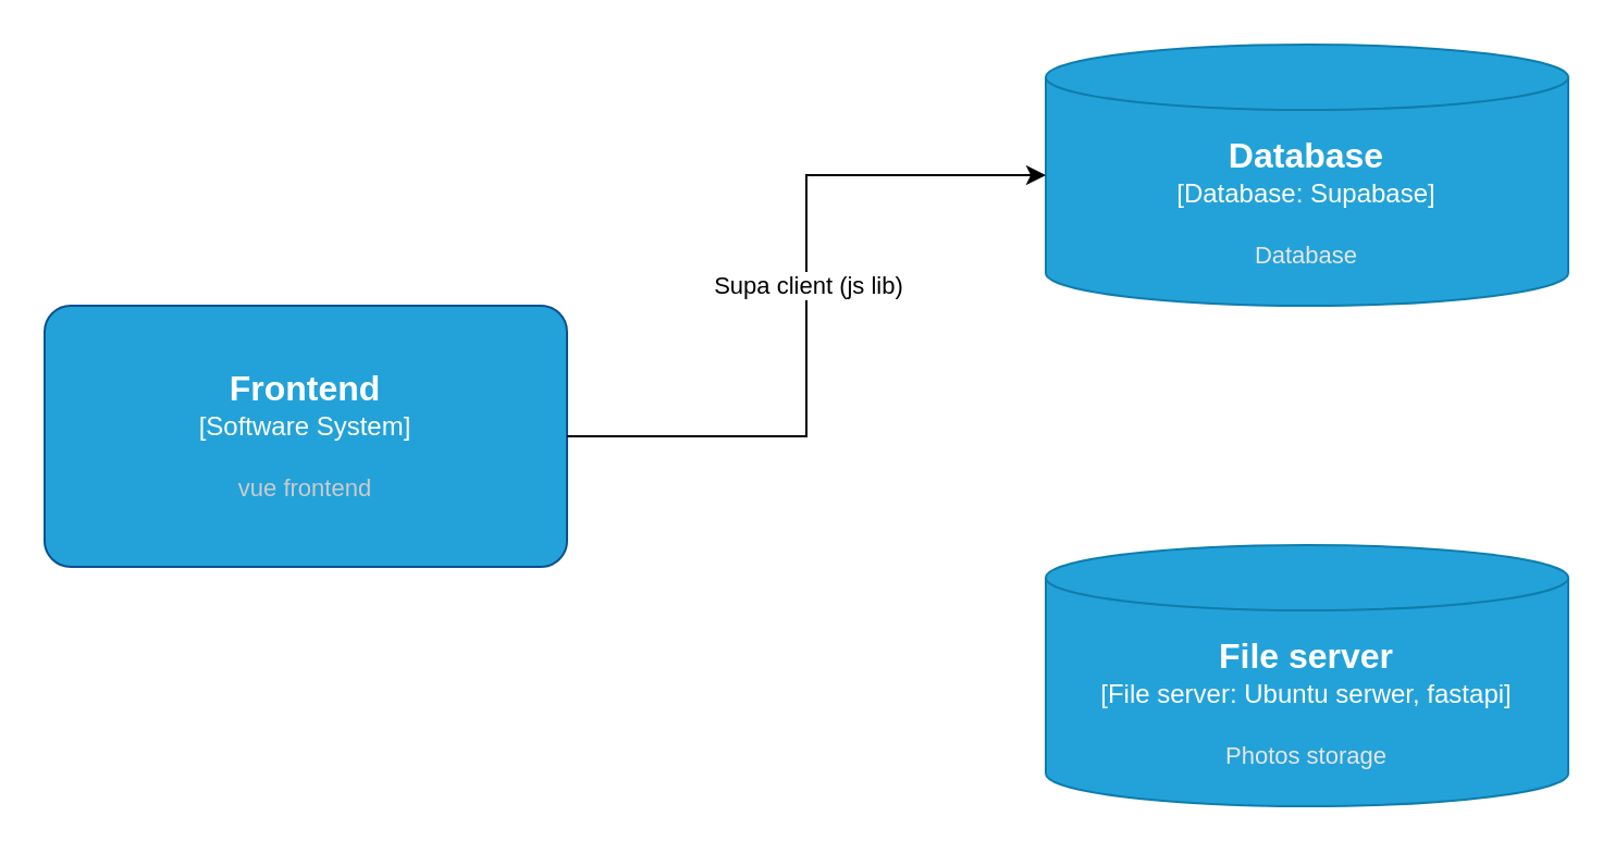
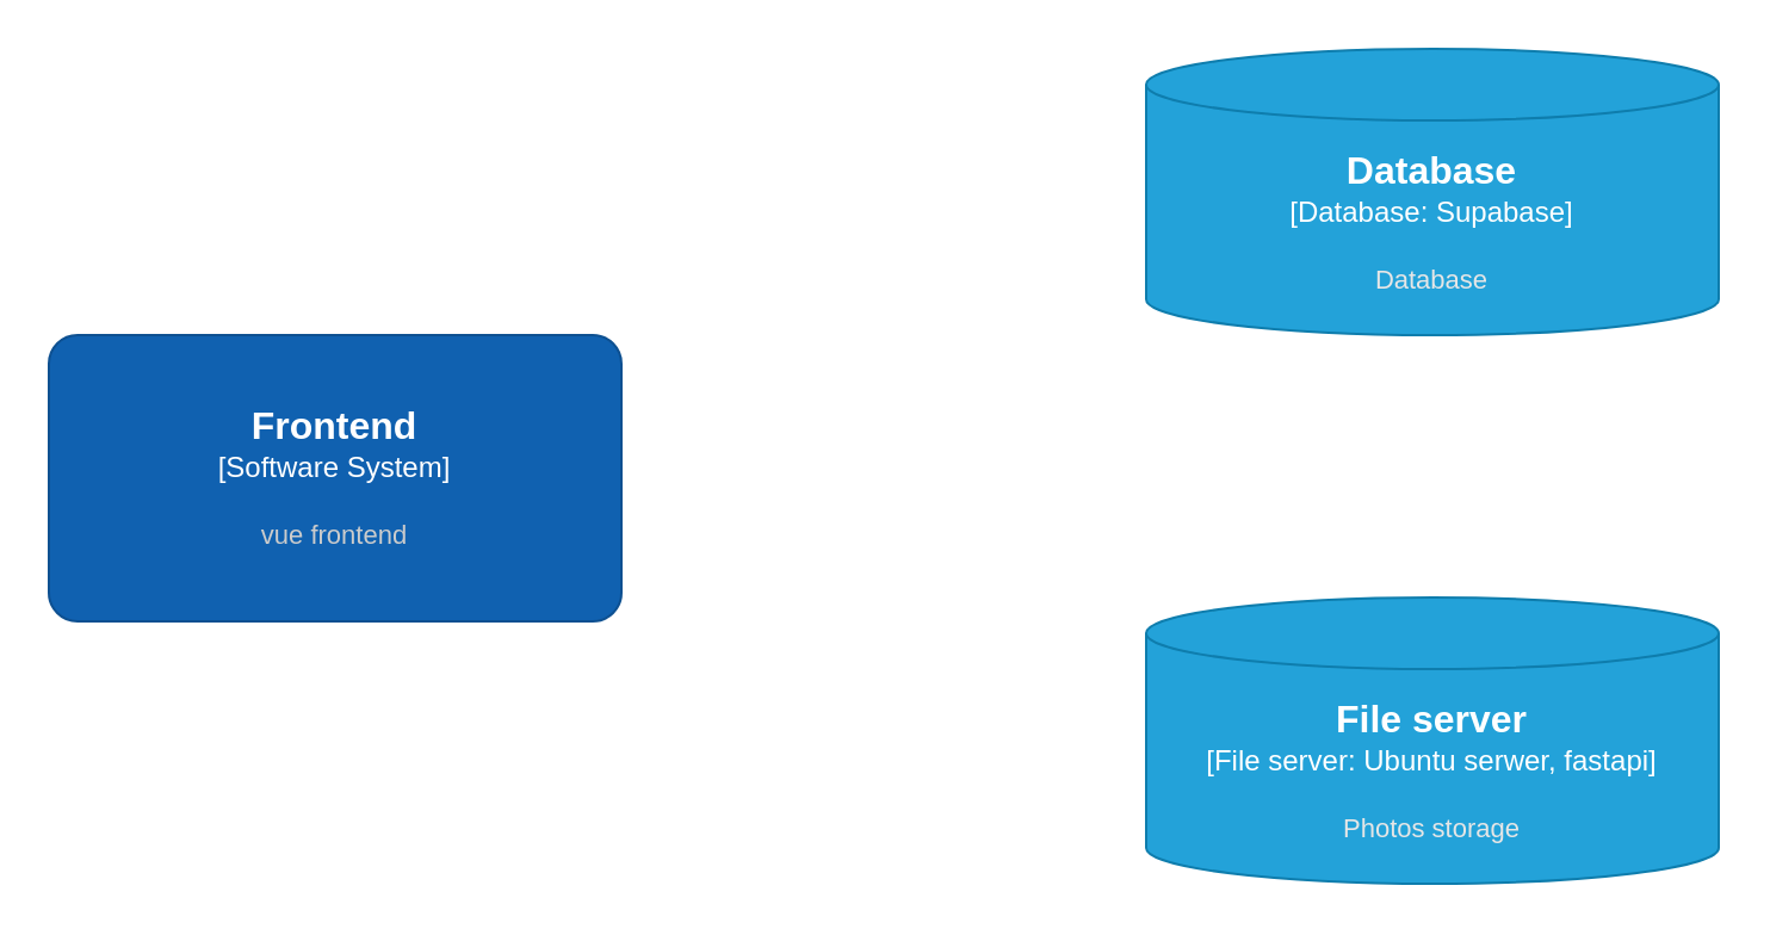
  <mxCell id="0" />
  <mxCell id="1" parent="0" />
- <mxCell id="2" value="&lt;font style=&quot;font-size: 16px&quot;&gt;&lt;b&gt;Frontend&lt;/b&gt;&lt;/font&gt;&lt;div&gt;[Software System]&lt;/div&gt;&lt;br&gt;&lt;div&gt;&lt;font style=&quot;font-size: 11px&quot;&gt;&lt;font color=&quot;#cccccc&quot;&gt;vue frontend&lt;/font&gt;&lt;/div&gt;" style="rounded=1;whiteSpace=wrap;html=1;labelBackgroundColor=none;fillColor=#23a2d9;fontColor=#ffffff;align=center;arcSize=10;strokeColor=#0D5091;metaEdit=1;resizable=0;points=[[0.25,0,0],[0.5,0,0],[0.75,0,0],[1,0.25,0],[1,0.5,0],[1,0.75,0],[0.75,1,0],[0.5,1,0],[0.25,1,0],[0,0.75,0],[0,0.5,0],[0,0.25,0]];" vertex="1" parent="1"><mxGeometry x="20" y="140" width="240" height="120" as="geometry" /></mxCell>
+ <mxCell id="2" value="&lt;font style=&quot;font-size: 16px&quot;&gt;&lt;b&gt;Frontend&lt;/b&gt;&lt;/font&gt;&lt;div&gt;[Software System]&lt;/div&gt;&lt;br&gt;&lt;div&gt;&lt;font style=&quot;font-size: 11px&quot;&gt;&lt;font color=&quot;#cccccc&quot;&gt;vue frontend&lt;/font&gt;&lt;/div&gt;" style="rounded=1;whiteSpace=wrap;html=1;labelBackgroundColor=none;fillColor=#1061B0;fontColor=#ffffff;align=center;arcSize=10;strokeColor=#0D5091;metaEdit=1;resizable=0;points=[[0.25,0,0],[0.5,0,0],[0.75,0,0],[1,0.25,0],[1,0.5,0],[1,0.75,0],[0.75,1,0],[0.5,1,0],[0.25,1,0],[0,0.75,0],[0,0.5,0],[0,0.25,0]];" vertex="1" parent="1"><mxGeometry x="20" y="140" width="240" height="120" as="geometry" /></mxCell>
  <mxCell id="3" value="&lt;font style=&quot;font-size: 16px&quot;&gt;&lt;b&gt;File server&lt;/b&gt;&lt;/font&gt;&lt;div&gt;[File server:&amp;nbsp;Ubuntu serwer, fastapi]&lt;/div&gt;&lt;br&gt;&lt;div&gt;&lt;font style=&quot;font-size: 11px&quot;&gt;&lt;font color=&quot;#E6E6E6&quot;&gt;Photos storage&lt;/font&gt;&lt;/div&gt;" style="shape=cylinder3;size=15;whiteSpace=wrap;html=1;boundedLbl=1;rounded=0;labelBackgroundColor=none;fillColor=#23A2D9;fontSize=12;fontColor=#ffffff;align=center;strokeColor=#0E7DAD;metaEdit=1;points=[[0.5,0,0],[1,0.25,0],[1,0.5,0],[1,0.75,0],[0.5,1,0],[0,0.75,0],[0,0.5,0],[0,0.25,0]];resizable=0;" vertex="1" parent="1"><mxGeometry x="480" y="250" width="240" height="120" as="geometry" /></mxCell>
  <mxCell id="4" value="&lt;font style=&quot;font-size: 16px&quot;&gt;&lt;b&gt;Database&lt;/b&gt;&lt;/font&gt;&lt;div&gt;[Database:&amp;nbsp;Supabase]&lt;/div&gt;&lt;br&gt;&lt;div&gt;&lt;font style=&quot;font-size: 11px&quot;&gt;&lt;font color=&quot;#E6E6E6&quot;&gt;Database&lt;/font&gt;&lt;/div&gt;" style="shape=cylinder3;size=15;whiteSpace=wrap;html=1;boundedLbl=1;rounded=0;labelBackgroundColor=none;fillColor=#23A2D9;fontSize=12;fontColor=#ffffff;align=center;strokeColor=#0E7DAD;metaEdit=1;points=[[0.5,0,0],[1,0.25,0],[1,0.5,0],[1,0.75,0],[0.5,1,0],[0,0.75,0],[0,0.5,0],[0,0.25,0]];resizable=0;" vertex="1" parent="1"><mxGeometry x="480" y="20" width="240" height="120" as="geometry" /></mxCell>
- <mxCell id="5" style="edgeStyle=orthogonalEdgeStyle;rounded=0;orthogonalLoop=1;jettySize=auto;html=1;entryX=0;entryY=0.5;entryDx=0;entryDy=0;entryPerimeter=0;" edge="1" parent="1" source="2" target="4"><mxGeometry relative="1" as="geometry" /></mxCell>
- <mxCell id="6" value="Supa client (js lib)" style="edgeLabel;html=1;align=center;verticalAlign=middle;resizable=0;points=[];" vertex="1" connectable="0" parent="5"><mxGeometry x="0.535" y="-1" relative="1" as="geometry"><mxPoint x="-31" y="49" as="offset" /></mxGeometry></mxCell>
